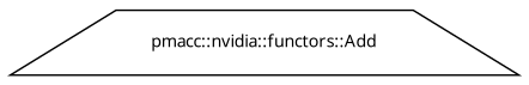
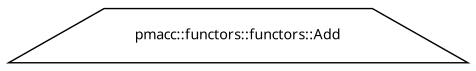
  digraph {
    rankdir=TB
    fontname="Noto Sans"
-   n1 [color=black fillcolor=white fontname="Noto Sans" fontsize=10 height=0.2 label="pmacc::nvidia::functors::Add" shape=trapezium style=filled width=0.4]
+   n1 [color=black fillcolor=white fontname="Noto Sans" fontsize=10 height=0.2 label="pmacc::functors::functors::Add" shape=trapezium style=filled width=0.4]
  }
